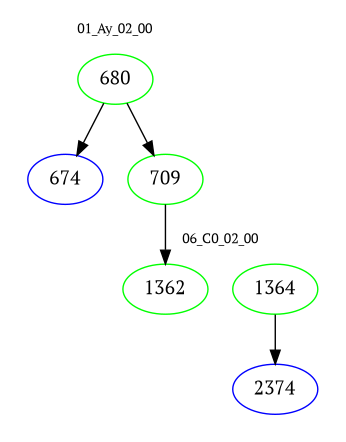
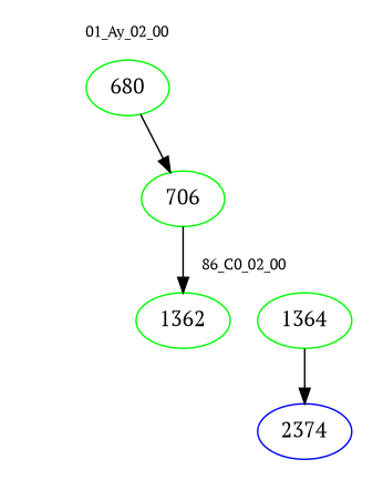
  digraph {
    fontname="PT Serif"
    node [color=green fontname="PT Serif"]
    edge [color=black fontname="PT Serif"]
    n1 [label=680]
-   n2 [color=blue label=674]
-   n3 [label=709]
+   n3 [label=706]
    n4 [label=1364]
    n5 [label=1362]
    n6 [color=blue label=2374]
    subgraph cluster_1 {
      color=white
      fontsize=10
      label="01_Ay_02_00"
      n1
-     n2
      n3
    }
    subgraph cluster_2 {
      color=white
      fontsize=10
-     label="06_C0_02_00"
+     label="86_C0_02_00"
      n4
      n5
      n6
    }
-   n1 -> n2
    n1 -> n3
    n3 -> n5
    n4 -> n6
  }
